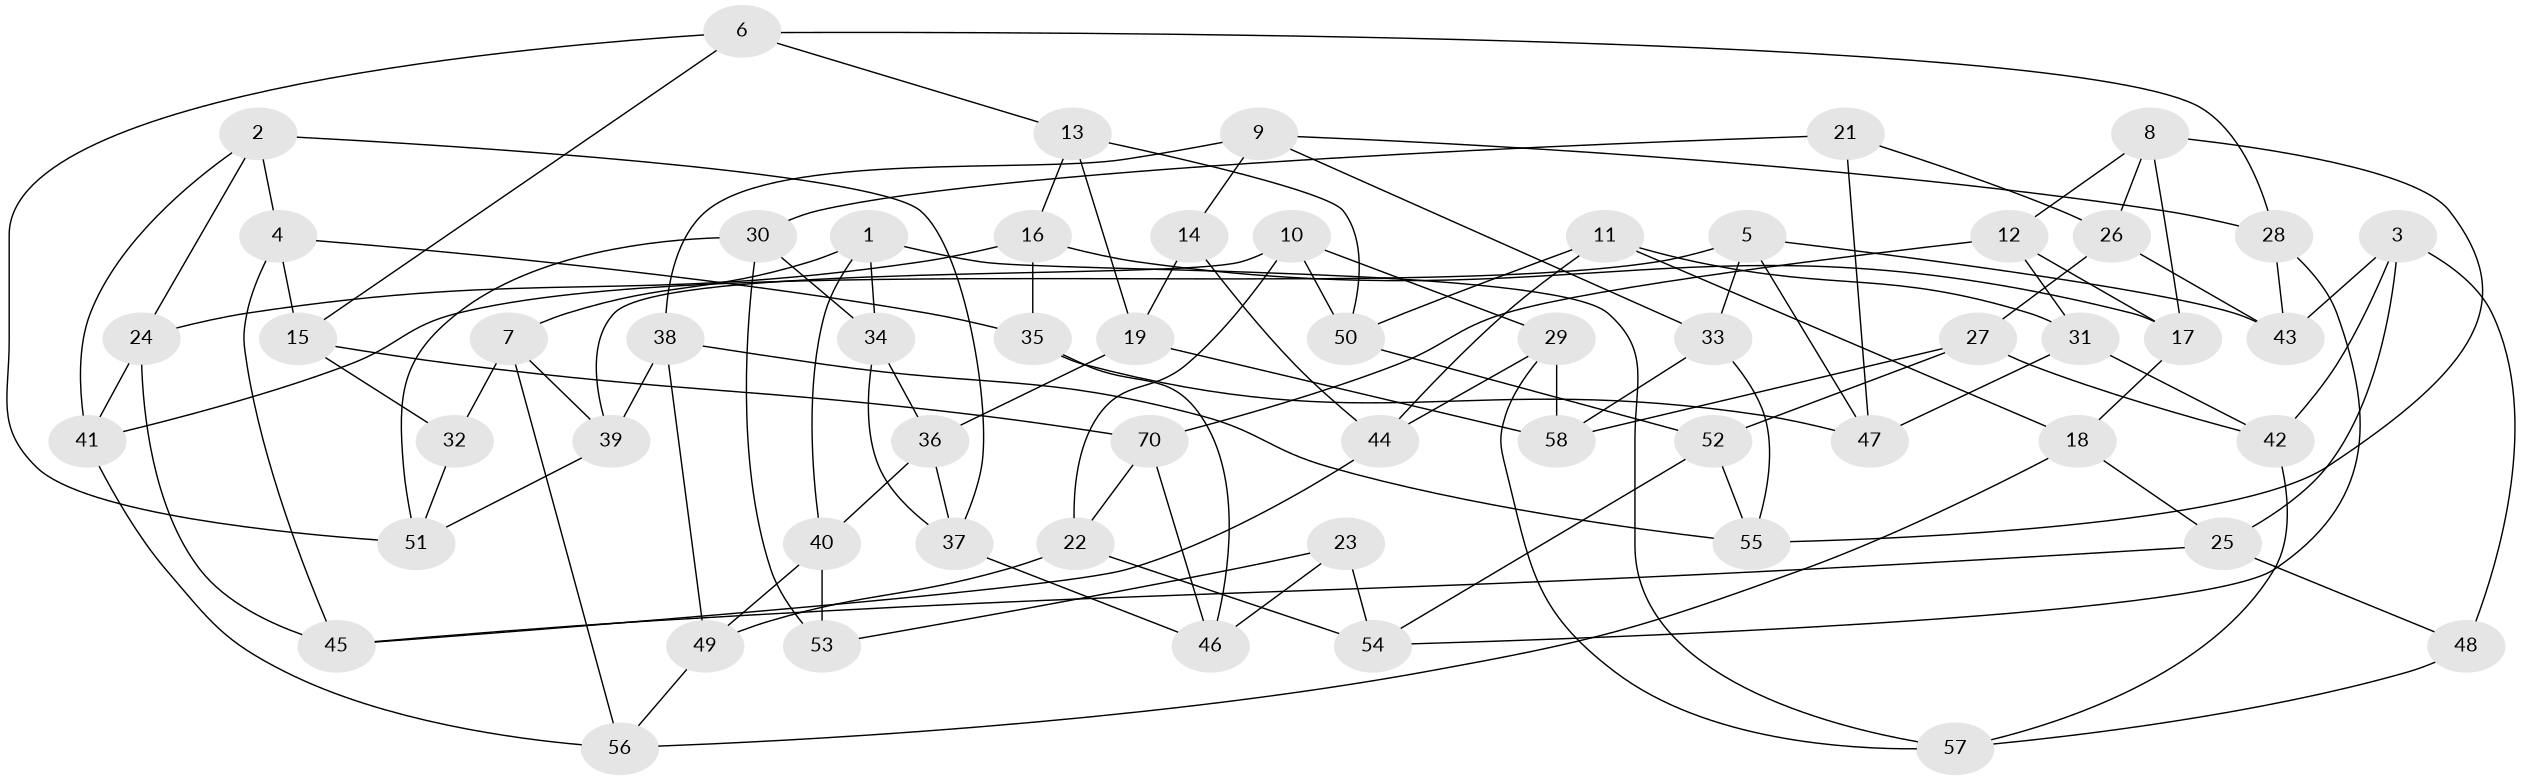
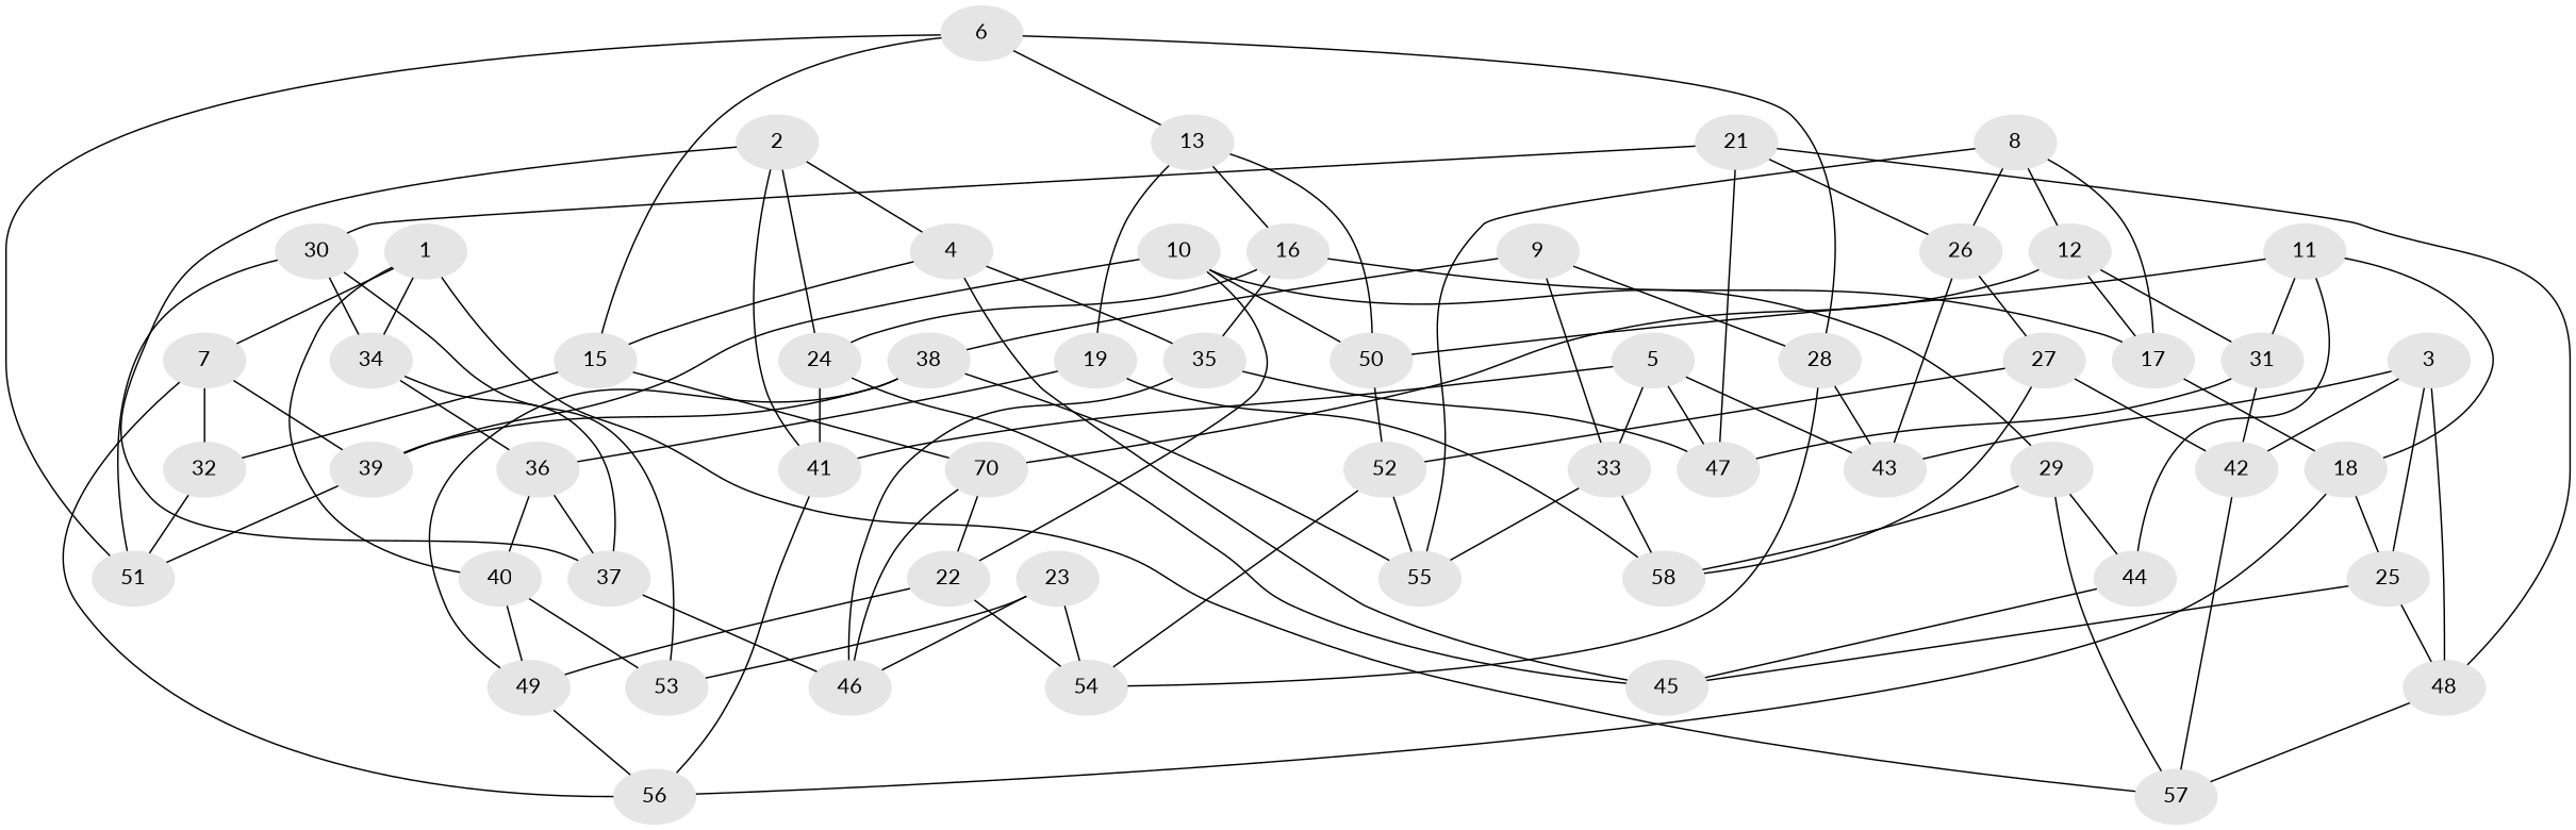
  graph {
    fontname=Lato
    node [color=gray90 fontname=Lato style=filled]
    edge [fontname=Lato]
    1
    7
    34
    40
    57
    32
    39
    56
    37
    36
    49
    53
    2
    4
    24
    41
    15
    35
    45
    46
    3
    25
    42
    43
    48
    n26 [label=70]
    47
    5
    33
    55
    58
    6
    13
    28
    51
    50
    16
    19
    54
    8
    12
    17
    26
    31
    18
    27
    9
-   14
    38
    44
    10
    22
    29
    52
    11
    23
    21
    30
    1 -- 7
    1 -- 34
    1 -- 40
    1 -- 57
    7 -- 32
    7 -- 39
    7 -- 56
    34 -- 37
    34 -- 36
    40 -- 49
    40 -- 53
    32 -- 51
    39 -- 51
    37 -- 46
    36 -- 40
    36 -- 37
    49 -- 56
    2 -- 37
    2 -- 4
    2 -- 24
    2 -- 41
    4 -- 15
    4 -- 35
    4 -- 45
    24 -- 41
    24 -- 45
    41 -- 56
    15 -- 32
    15 -- n26
    35 -- 46
    35 -- 47
    3 -- 25
    3 -- 42
    3 -- 43
    3 -- 48
    25 -- 45
    25 -- 48
    42 -- 57
    48 -- 57
    n26 -- 46
    n26 -- 22
    5 -- 41
    5 -- 43
    5 -- 47
    5 -- 33
    33 -- 55
    33 -- 58
    6 -- 15
    6 -- 13
    6 -- 28
    6 -- 51
    13 -- 50
    13 -- 16
    13 -- 19
    28 -- 43
    28 -- 54
    50 -- 52
    16 -- 24
    16 -- 35
    16 -- 17
    19 -- 36
    19 -- 58
    8 -- 55
    8 -- 12
    8 -- 17
    8 -- 26
    12 -- n26
    12 -- 17
    12 -- 31
    17 -- 18
    26 -- 43
    26 -- 27
    31 -- 42
    31 -- 47
    18 -- 56
    18 -- 25
    27 -- 42
    27 -- 58
    27 -- 52
    9 -- 33
    9 -- 28
-   9 -- 14
    9 -- 38
-   14 -- 19
-   14 -- 44
    38 -- 39
    38 -- 49
    38 -- 55
    44 -- 45
    10 -- 39
    10 -- 50
    10 -- 22
    10 -- 29
    22 -- 49
    22 -- 54
    29 -- 57
    29 -- 58
    29 -- 44
    52 -- 55
    52 -- 54
    11 -- 50
    11 -- 31
    11 -- 18
    11 -- 44
    23 -- 53
    23 -- 46
    23 -- 54
+   21 -- 48
    21 -- 47
    21 -- 26
    21 -- 30
    30 -- 34
    30 -- 53
    30 -- 51
  }
